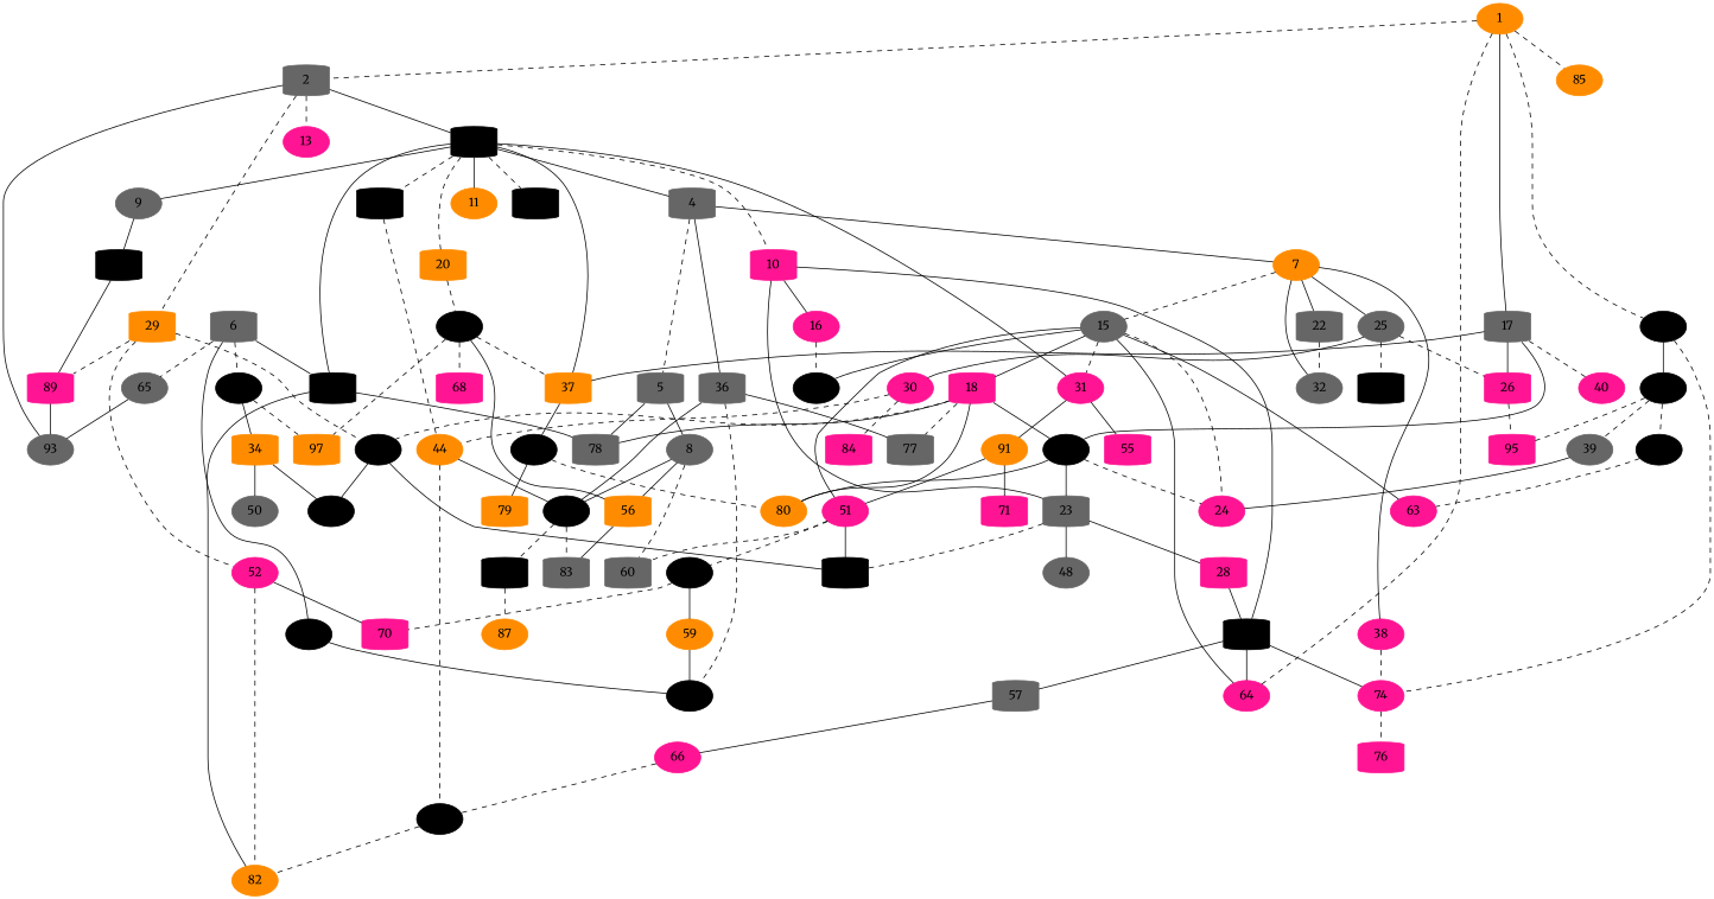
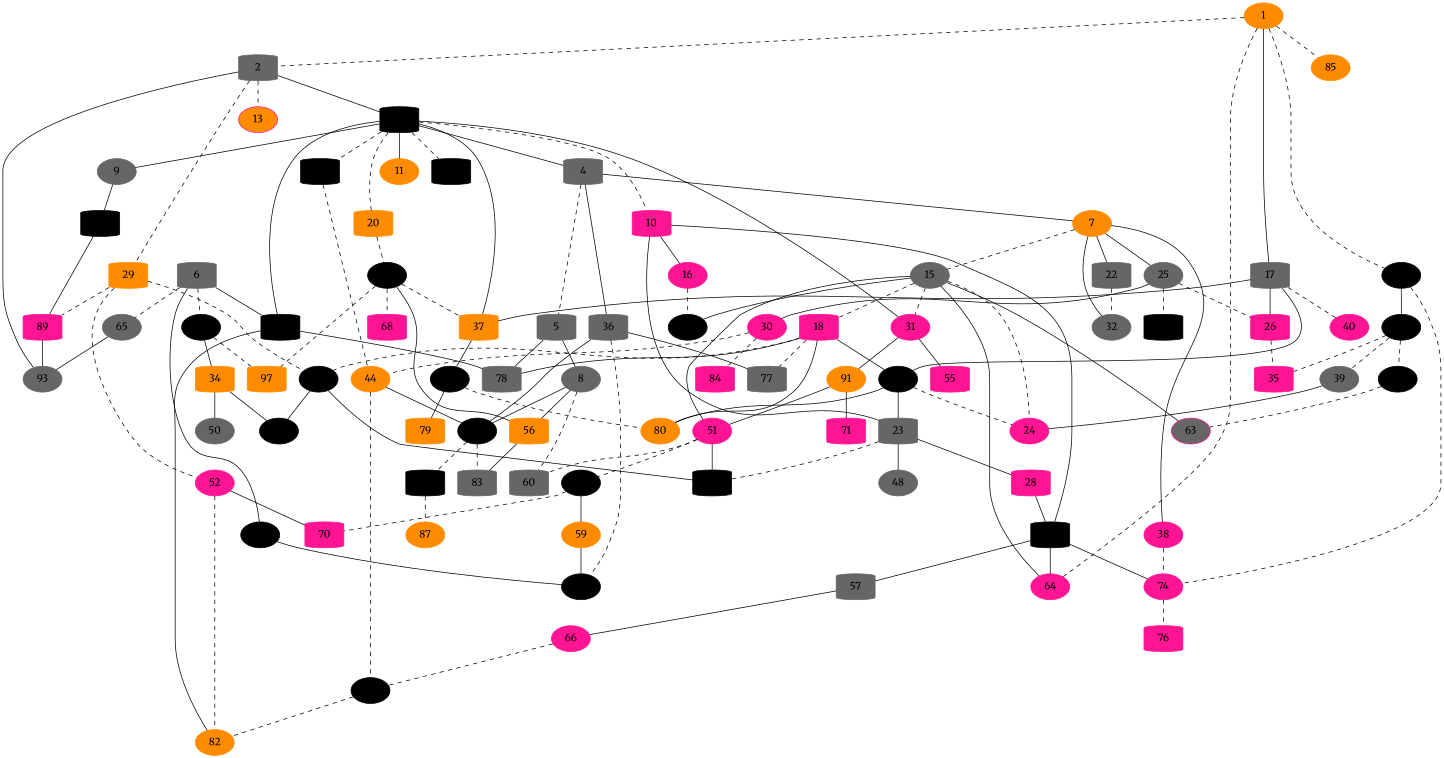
  graph {
    fontname=Merriweather
    node [color=deeppink fontname=Merriweather shape=ellipse style=filled]
    edge [fontname=Merriweather style=solid]
    1 [color=darkorange]
    2 [color=gray40 shape=cylinder]
    12 [color=black]
    17 [color=gray40 shape=cylinder]
    64
    85 [color=darkorange]
    3 [color=black shape=cylinder]
-   13
+   13 [fillcolor=darkorange]
    29 [color=darkorange shape=cylinder]
    n10 [color=gray40 label=93]
    14 [color=black]
    74
    37 [color=darkorange shape=cylinder]
    19 [color=black]
    26 [shape=cylinder]
    40
    4 [color=gray40 shape=cylinder]
    9 [color=gray40]
    10 [shape=cylinder]
    11 [color=darkorange]
    20 [color=darkorange shape=cylinder]
    21 [color=black shape=cylinder]
    31
    42 [color=black shape=cylinder]
    58 [color=black shape=cylinder]
    62 [color=black]
    52
    89 [shape=cylinder]
    5 [color=gray40 shape=cylinder]
    7 [color=darkorange]
    36 [color=gray40 shape=cylinder]
    43 [color=black shape=cylinder]
    16
    23 [color=gray40 shape=cylinder]
    49 [color=black shape=cylinder]
    27 [color=black]
    44 [color=darkorange]
    n38 [color=darkorange label=91]
    55 [shape=cylinder]
    53 [color=black]
    78 [color=gray40 shape=cylinder]
    82 [color=darkorange]
    8 [color=gray40]
    6 [color=gray40 shape=cylinder]
    33 [color=black]
    47 [color=black]
    65 [color=gray40]
    15 [color=gray40]
    22 [color=gray40 shape=cylinder]
    25 [color=gray40]
    32 [color=gray40]
    38
    72 [color=black]
    77 [color=gray40 shape=cylinder]
    75 [color=black]
    56 [color=darkorange shape=cylinder]
    60 [color=gray40 shape=cylinder]
    n58 [color=darkorange label=97 shape=cylinder]
    34 [color=darkorange shape=cylinder]
    18 [shape=cylinder]
    24
    46 [color=black]
    51
-   63
+   63 [fillcolor=gray40]
    30
    45 [color=black shape=cylinder]
    83 [color=gray40 shape=cylinder]
    86 [color=black shape=cylinder]
    28 [shape=cylinder]
    48 [color=gray40]
    73 [color=black shape=cylinder]
    57 [color=gray40 shape=cylinder]
-   35 [shape=cylinder label=95]
+   35 [shape=cylinder]
    39 [color=gray40]
    61 [color=black]
    76 [shape=cylinder]
    80 [color=darkorange]
    54 [color=black]
    69 [color=black]
    68 [shape=cylinder]
    81 [color=black]
    84 [shape=cylinder]
    70 [shape=cylinder]
    71 [shape=cylinder]
    50 [color=gray40]
    79 [color=darkorange shape=cylinder]
    66
    59 [color=darkorange]
    87 [color=darkorange]
    1 -- 2 [style=dashed]
    1 -- 12 [style=dashed]
    1 -- 17
    1 -- 64 [style=dashed]
    1 -- 85 [style=dashed]
    2 -- 3
    2 -- 13 [style=dashed]
    2 -- 29 [style=dashed]
    2 -- n10
    12 -- 14
    12 -- 74 [style=dashed]
    17 -- 37
    17 -- 19
    17 -- 26
    17 -- 40 [style=dashed]
    3 -- 37
    3 -- 4
    3 -- 9
    3 -- 10 [style=dashed]
    3 -- 11
    3 -- 20 [style=dashed]
    3 -- 21 [style=dashed]
    3 -- 31
    3 -- 42 [style=dashed]
    3 -- 58
    29 -- 62 [style=dashed]
    29 -- 52 [style=dashed]
    29 -- 89 [style=dashed]
    14 -- 35 [style=dashed]
    14 -- 39 [style=dashed]
    14 -- 61 [style=dashed]
    74 -- 76 [style=dashed]
    37 -- 53
    19 -- 23
    19 -- 24 [style=dashed]
    19 -- 80
    26 -- 35 [style=dashed]
    4 -- 5 [style=dashed]
    4 -- 7
    4 -- 36
    9 -- 43
    10 -- 16
    10 -- 23
    10 -- 49
    20 -- 27 [style=dashed]
    21 -- 44 [style=dashed]
    31 -- n38
    31 -- 55
    58 -- 78
    58 -- 82
    62 -- 73
    62 -- 69
    52 -- 82 [style=dashed]
    52 -- 70
    89 -- n10
    5 -- 78
    5 -- 8
    7 -- 15 [style=dashed]
    7 -- 22
    7 -- 25
    7 -- 32
    7 -- 38
    36 -- 72
    36 -- 77
    36 -- 75 [style=dashed]
    43 -- 89
    16 -- 46 [style=dashed]
    23 -- 28
    23 -- 48
    23 -- 73 [style=dashed]
    49 -- 64
    49 -- 74
    49 -- 57
    27 -- 37 [style=dashed]
    27 -- 56
    27 -- n58 [style=dashed]
    27 -- 68 [style=dashed]
    44 -- 72
    44 -- 81 [style=dashed]
    n38 -- 51
    n38 -- 71
    53 -- 80 [style=dashed]
    53 -- 79
    8 -- 72
    8 -- 56
    8 -- 60 [style=dashed]
    6 -- 58
    6 -- 33 [style=dashed]
    6 -- 47
    6 -- 65 [style=dashed]
    33 -- n58 [style=dashed]
    33 -- 34
    47 -- 75
    65 -- n10
    15 -- 64
    15 -- 31 [style=dashed]
-   15 -- 18
+   15 -- 18 [style=dashed]
    15 -- 24 [style=dashed]
    15 -- 46
    15 -- 51
    15 -- 63
    22 -- 32 [style=dashed]
    25 -- 26 [style=dashed]
    25 -- 30
    25 -- 45 [style=dashed]
    38 -- 74 [style=dashed]
    72 -- 83 [style=dashed]
    72 -- 86 [style=dashed]
    56 -- 83
    34 -- 69
    34 -- 50
    18 -- 19
    18 -- 62 [style=dashed]
    18 -- 78
    18 -- 77 [style=dashed]
    18 -- 80
    51 -- 60 [style=dashed]
    51 -- 73
    51 -- 54 [style=dashed]
    30 -- 44 [style=dashed]
    30 -- 84 [style=dashed]
    86 -- 87 [style=dashed]
    28 -- 49
    57 -- 66
    39 -- 24
    61 -- 63 [style=dashed]
    54 -- 70 [style=dashed]
    54 -- 59
    81 -- 82 [style=dashed]
    66 -- 81 [style=dashed]
    59 -- 75
  }
